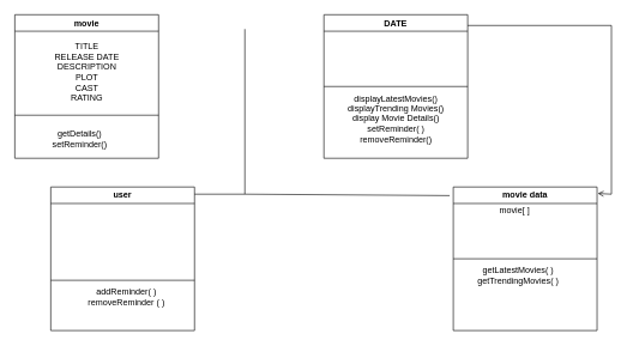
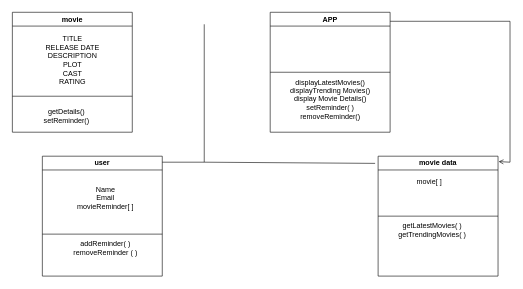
  <mxCell id="0" />
  <mxCell id="1" parent="0" />
  <mxCell id="2" value="movie" style="swimlane;whiteSpace=wrap;html=1;" vertex="1" parent="1"><mxGeometry x="20" y="20" width="200" height="200" as="geometry" /></mxCell>
  <mxCell id="3" value="TITLE&lt;br&gt;RELEASE DATE&lt;br&gt;DESCRIPTION&lt;br&gt;PLOT&lt;br&gt;CAST&lt;br&gt;RATING&lt;br&gt;" style="text;html=1;align=center;verticalAlign=middle;resizable=0;points=[];autosize=1;strokeColor=none;fillColor=none;" vertex="1" parent="2"><mxGeometry x="45" y="30" width="110" height="100" as="geometry" /></mxCell>
  <mxCell id="4" value="" style="endArrow=none;html=1;rounded=0;" edge="1" parent="2"><mxGeometry width="50" height="50" relative="1" as="geometry"><mxPoint y="140" as="sourcePoint" /><mxPoint x="200" y="140" as="targetPoint" /></mxGeometry></mxCell>
  <mxCell id="5" value="getDetails()&lt;br&gt;setReminder()" style="text;html=1;align=center;verticalAlign=middle;resizable=0;points=[];autosize=1;strokeColor=none;fillColor=none;" vertex="1" parent="2"><mxGeometry x="40" y="153" width="100" height="40" as="geometry" /></mxCell>
- <mxCell id="6" value="DATE" style="swimlane;whiteSpace=wrap;html=1;" vertex="1" parent="1"><mxGeometry x="450" y="20" width="200" height="200" as="geometry" /></mxCell>
+ <mxCell id="6" value="APP" style="swimlane;whiteSpace=wrap;html=1;" vertex="1" parent="1"><mxGeometry x="450" y="20" width="200" height="200" as="geometry" /></mxCell>
  <mxCell id="7" value="displayLatestMovies()&lt;br&gt;displayTrending Movies()&lt;br&gt;display Movie Details()&lt;br&gt;setReminder( )&lt;br&gt;removeReminder()" style="text;html=1;align=center;verticalAlign=middle;resizable=0;points=[];autosize=1;strokeColor=none;fillColor=none;" vertex="1" parent="6"><mxGeometry x="20" y="100" width="160" height="90" as="geometry" /></mxCell>
  <mxCell id="8" value="" style="endArrow=none;html=1;rounded=0;exitX=0;exitY=0.5;exitDx=0;exitDy=0;entryX=1;entryY=0.5;entryDx=0;entryDy=0;" edge="1" parent="1" source="6" target="6"><mxGeometry width="50" height="50" relative="1" as="geometry"><mxPoint x="460" y="158" as="sourcePoint" /><mxPoint x="510" y="108" as="targetPoint" /></mxGeometry></mxCell>
  <mxCell id="9" value="user" style="swimlane;whiteSpace=wrap;html=1;" vertex="1" parent="1"><mxGeometry x="70" y="260" width="200" height="200" as="geometry" /></mxCell>
  <mxCell id="10" value="" style="endArrow=none;html=1;rounded=0;" edge="1" parent="9"><mxGeometry width="50" height="50" relative="1" as="geometry"><mxPoint y="130" as="sourcePoint" /><mxPoint x="200" y="130" as="targetPoint" /></mxGeometry></mxCell>
+ <mxCell id="11" value="Name&lt;br&gt;Email&lt;br&gt;movieReminder[ ]&lt;br&gt;" style="text;html=1;align=center;verticalAlign=middle;resizable=0;points=[];autosize=1;strokeColor=none;fillColor=none;" vertex="1" parent="9"><mxGeometry x="45" y="40" width="120" height="60" as="geometry" /></mxCell>
  <mxCell id="12" value="addReminder( )&lt;br&gt;removeReminder ( )" style="text;html=1;align=center;verticalAlign=middle;resizable=0;points=[];autosize=1;strokeColor=none;fillColor=none;" vertex="1" parent="9"><mxGeometry x="40" y="133" width="130" height="40" as="geometry" /></mxCell>
  <mxCell id="13" value="movie data" style="swimlane;whiteSpace=wrap;html=1;" vertex="1" parent="1"><mxGeometry x="630" y="260" width="200" height="200" as="geometry" /></mxCell>
  <mxCell id="14" value="getLatestMovies( )&lt;br&gt;getTrendingMovies( )" style="text;html=1;align=center;verticalAlign=middle;resizable=0;points=[];autosize=1;strokeColor=none;fillColor=none;" vertex="1" parent="13"><mxGeometry x="20" y="103" width="140" height="40" as="geometry" /></mxCell>
- <mxCell id="15" value="movie[ ]&lt;br&gt;" style="text;html=1;align=center;verticalAlign=middle;resizable=0;points=[];autosize=1;strokeColor=none;fillColor=none;" vertex="1" parent="13"><mxGeometry x="50" y="18" width="70" height="30" as="geometry" /></mxCell>
+ <mxCell id="15" value="movie[ ]&lt;br&gt;" style="text;html=1;align=center;verticalAlign=middle;resizable=0;points=[];autosize=1;strokeColor=none;fillColor=none;" vertex="1" parent="13"><mxGeometry x="50" y="28" width="70" height="30" as="geometry" /></mxCell>
  <mxCell id="16" value="" style="endArrow=none;html=1;rounded=0;entryX=1;entryY=0.5;entryDx=0;entryDy=0;exitX=0;exitY=0.5;exitDx=0;exitDy=0;" edge="1" parent="1" source="13" target="13"><mxGeometry width="50" height="50" relative="1" as="geometry"><mxPoint x="380" y="440" as="sourcePoint" /><mxPoint x="430" y="390" as="targetPoint" /></mxGeometry></mxCell>
  <mxCell id="17" value="" style="endArrow=none;html=1;rounded=0;" edge="1" parent="1"><mxGeometry width="50" height="50" relative="1" as="geometry"><mxPoint x="270" y="270" as="sourcePoint" /><mxPoint x="340" y="40" as="targetPoint" /><Array as="points"><mxPoint x="340" y="270" /></Array></mxGeometry></mxCell>
  <mxCell id="18" value="" style="endArrow=none;html=1;rounded=0;entryX=-0.025;entryY=0.06;entryDx=0;entryDy=0;entryPerimeter=0;" edge="1" parent="1" target="13"><mxGeometry width="50" height="50" relative="1" as="geometry"><mxPoint x="340" y="270" as="sourcePoint" /><mxPoint x="430" y="180" as="targetPoint" /></mxGeometry></mxCell>
  <mxCell id="19" value="" style="endArrow=open;html=1;rounded=0;exitX=1;exitY=0.075;exitDx=0;exitDy=0;exitPerimeter=0;entryX=1.005;entryY=0.045;entryDx=0;entryDy=0;entryPerimeter=0;" edge="1" parent="1" source="6" target="13"><mxGeometry width="50" height="50" relative="1" as="geometry"><mxPoint x="690" y="60" as="sourcePoint" /><mxPoint x="850" y="320" as="targetPoint" /><Array as="points"><mxPoint x="850" y="35" /><mxPoint x="850" y="270" /></Array></mxGeometry></mxCell>
